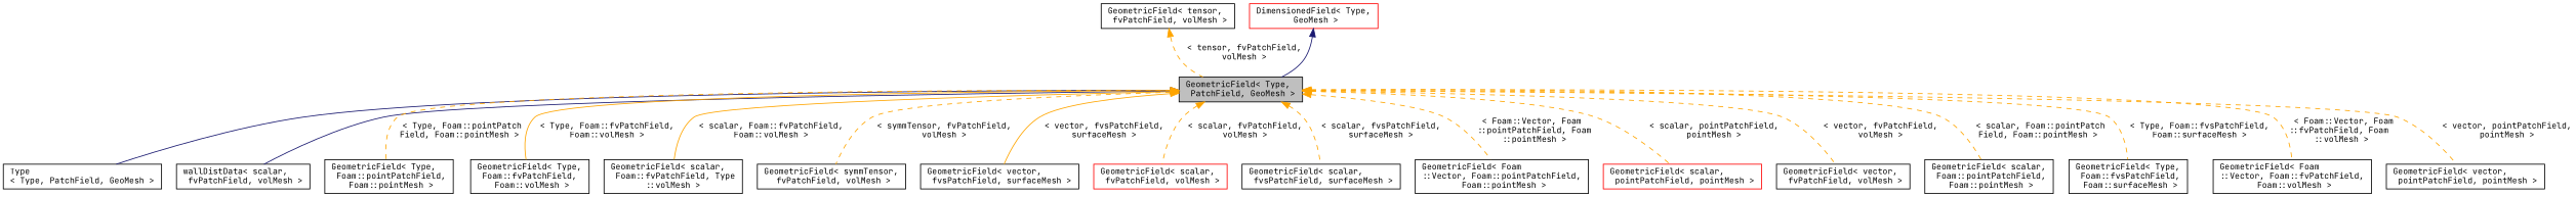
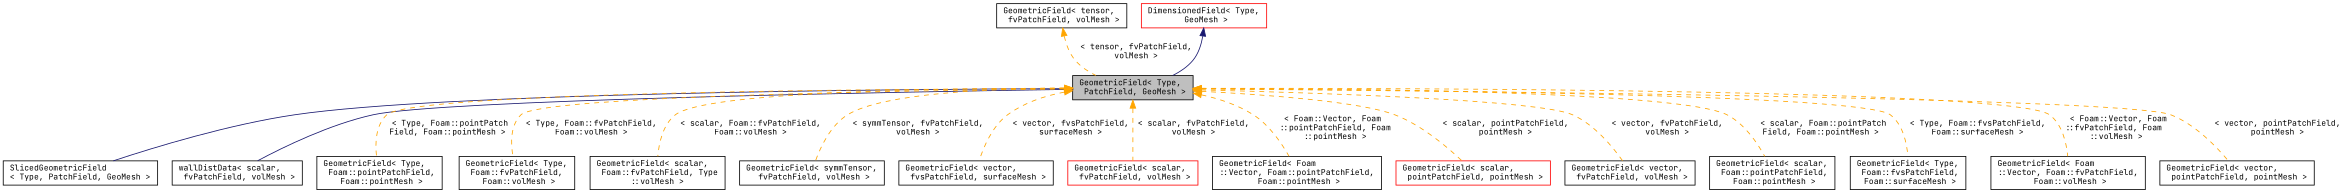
  digraph {
    fontname="JetBrains Mono"
    rankdir=TB
    node [color=black fontname="JetBrains Mono" fontsize=10 shape=record]
    edge [color=orange dir=back fontname="JetBrains Mono" fontsize=10 labelfontname=FreeSans labelfontsize=10 style=dashed]
    n1 [fillcolor=grey75 fontcolor=black height=0.2 label="GeometricField\< Type,\l PatchField, GeoMesh \>" style=filled width=0.4]
-   n2 [height=0.2 label="Type\l\< Type, PatchField, GeoMesh \>" width=0.4]
+   n2 [height=0.2 label="SlicedGeometricField\l\< Type, PatchField, GeoMesh \>" width=0.4]
    n3 [height=0.2 label="wallDistData\< scalar,\l fvPatchField, volMesh \>" width=0.4]
    n4 [height=0.2 label="GeometricField\< Type,\l Foam::pointPatchField,\l Foam::pointMesh \>" width=0.4]
    n5 [height=0.2 label="GeometricField\< Type,\l Foam::fvPatchField,\l Foam::volMesh \>" width=0.4]
    n6 [height=0.2 label="GeometricField\< scalar,\l Foam::fvPatchField, Type\l::volMesh \>" width=0.4]
    n7 [height=0.2 label="GeometricField\< symmTensor,\l fvPatchField, volMesh \>" width=0.4]
    n8 [height=0.2 label="GeometricField\< vector,\l fvsPatchField, surfaceMesh \>" width=0.4]
    n9 [color=red height=0.2 label="GeometricField\< scalar,\l fvPatchField, volMesh \>" width=0.4]
-   n10 [height=0.2 label="GeometricField\< scalar,\l fvsPatchField, surfaceMesh \>" width=0.4]
    n11 [height=0.2 label="GeometricField\< Foam\l::Vector, Foam::pointPatchField,\l Foam::pointMesh \>" width=0.4]
    n12 [color=red height=0.2 label="GeometricField\< scalar,\l pointPatchField, pointMesh \>" width=0.4]
    n13 [height=0.2 label="GeometricField\< vector,\l fvPatchField, volMesh \>" width=0.4]
    n14 [height=0.2 label="GeometricField\< scalar,\l Foam::pointPatchField,\l Foam::pointMesh \>" width=0.4]
    n15 [height=0.2 label="GeometricField\< Type,\l Foam::fvsPatchField,\l Foam::surfaceMesh \>" width=0.4]
    n16 [height=0.2 label="GeometricField\< Foam\l::Vector, Foam::fvPatchField,\l Foam::volMesh \>" width=0.4]
    n17 [height=0.2 label="GeometricField\< vector,\l pointPatchField, pointMesh \>" width=0.4]
    n18 [height=0.2 label="GeometricField\< tensor,\l fvPatchField, volMesh \>" width=0.4]
    n19 [color=red height=0.2 label="DimensionedField\< Type,\l GeoMesh \>" width=0.4]
    n1 -> n2 [color=midnightblue style=solid]
    n1 -> n3 [color=midnightblue style=solid]
    n1 -> n4 [label=" \< Type, Foam::pointPatch\lField, Foam::pointMesh \>"]
-   n1 -> n5 [label=" \< Type, Foam::fvPatchField,\l Foam::volMesh \>" style=solid]
-   n1 -> n6 [label=" \< scalar, Foam::fvPatchField,\l Foam::volMesh \>" style=solid]
+   n1 -> n5 [label=" \< Type, Foam::fvPatchField,\l Foam::volMesh \>"]
+   n1 -> n6 [label=" \< scalar, Foam::fvPatchField,\l Foam::volMesh \>"]
    n1 -> n7 [label=" \< symmTensor, fvPatchField,\l volMesh \>"]
-   n1 -> n8 [label=" \< vector, fvsPatchField,\l surfaceMesh \>" style=solid]
+   n1 -> n8 [label=" \< vector, fvsPatchField,\l surfaceMesh \>"]
    n1 -> n9 [label=" \< scalar, fvPatchField,\l volMesh \>"]
-   n1 -> n10 [label=" \< scalar, fvsPatchField,\l surfaceMesh \>"]
    n1 -> n11 [label=" \< Foam::Vector, Foam\l::pointPatchField, Foam\l::pointMesh \>"]
    n1 -> n12 [label=" \< scalar, pointPatchField,\l pointMesh \>"]
    n1 -> n13 [label=" \< vector, fvPatchField,\l volMesh \>"]
    n1 -> n14 [label=" \< scalar, Foam::pointPatch\lField, Foam::pointMesh \>"]
    n1 -> n15 [label=" \< Type, Foam::fvsPatchField,\l Foam::surfaceMesh \>"]
    n1 -> n16 [label=" \< Foam::Vector, Foam\l::fvPatchField, Foam\l::volMesh \>"]
    n1 -> n17 [label=" \< vector, pointPatchField,\l pointMesh \>"]
    n18 -> n1 [label=" \< tensor, fvPatchField,\l volMesh \>"]
    n19 -> n1 [color=midnightblue style=solid]
  }
